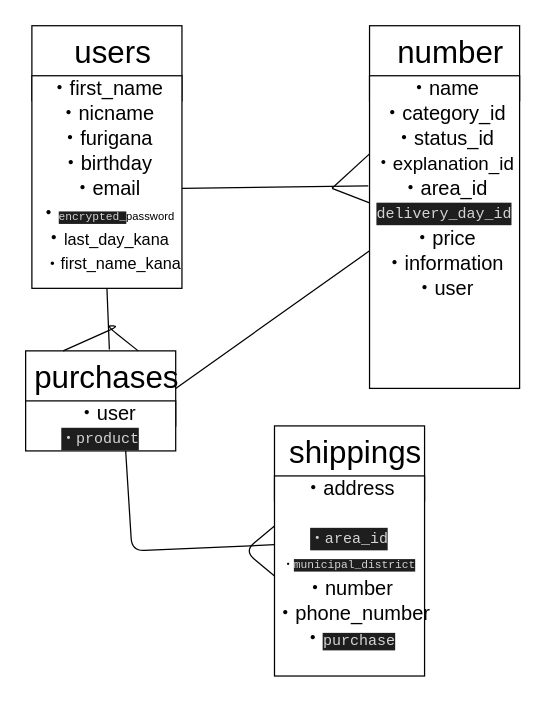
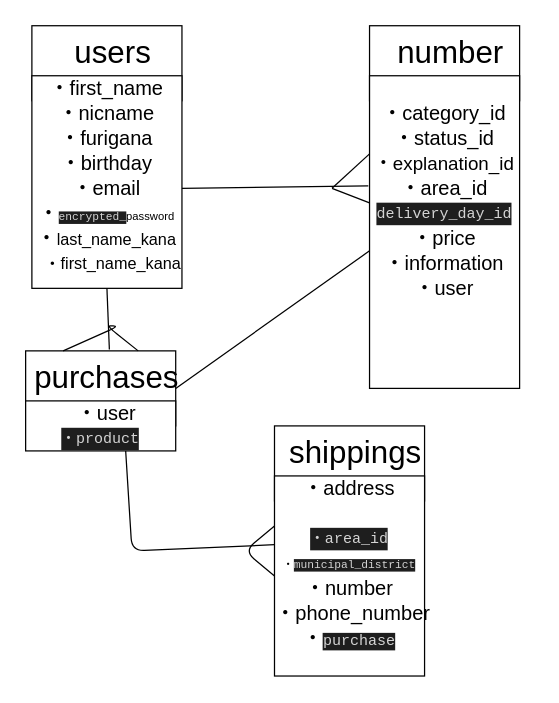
  <mxCell id="0" />
  <mxCell id="1" parent="0" />
  <mxCell id="2" value="" style="rounded=0;whiteSpace=wrap;html=1;fontFamily=Helvetica;" parent="1" vertex="1"><mxGeometry x="25" y="20" width="120" height="60" as="geometry" /></mxCell>
  <mxCell id="3" value="" style="rounded=0;whiteSpace=wrap;html=1;" parent="1" vertex="1"><mxGeometry x="25" y="60" width="120" height="170" as="geometry" /></mxCell>
  <mxCell id="4" value="&lt;font style=&quot;font-size: 25px&quot;&gt;users&lt;/font&gt;" style="text;html=1;strokeColor=none;fillColor=none;align=center;verticalAlign=middle;whiteSpace=wrap;rounded=0;fontFamily=Helvetica;" parent="1" vertex="1"><mxGeometry x="25" y="30" width="130" height="20" as="geometry" /></mxCell>
  <mxCell id="5" value="&lt;font style=&quot;font-size: 16px&quot;&gt;・first_name&lt;/font&gt;" style="text;html=1;strokeColor=none;fillColor=none;align=center;verticalAlign=middle;whiteSpace=wrap;rounded=0;fontFamily=Helvetica;" parent="1" vertex="1"><mxGeometry x="25" y="60" width="120" height="20" as="geometry" /></mxCell>
  <mxCell id="6" value="&lt;font style=&quot;font-size: 16px&quot;&gt;・birthday&lt;/font&gt;" style="text;html=1;strokeColor=none;fillColor=none;align=center;verticalAlign=middle;whiteSpace=wrap;rounded=0;fontFamily=Helvetica;" parent="1" vertex="1"><mxGeometry x="25" y="120" width="120" height="20" as="geometry" /></mxCell>
  <mxCell id="7" value="&lt;font style=&quot;font-size: 16px&quot;&gt;・email&lt;br&gt;&lt;/font&gt;" style="text;html=1;strokeColor=none;fillColor=none;align=center;verticalAlign=middle;whiteSpace=wrap;rounded=0;fontFamily=Helvetica;" parent="1" vertex="1"><mxGeometry x="25" y="140" width="120" height="20" as="geometry" /></mxCell>
  <mxCell id="8" value="&lt;span style=&quot;font-size: 16px&quot;&gt;・&lt;/span&gt;&lt;font style=&quot;font-size: 9px&quot;&gt;&lt;span style=&quot;background-color: rgb(30 , 30 , 30) ; color: rgb(212 , 212 , 212) ; font-family: &amp;#34;menlo&amp;#34; , &amp;#34;monaco&amp;#34; , &amp;#34;courier new&amp;#34; , monospace&quot;&gt;encrypted_&lt;/span&gt;&lt;span&gt;password&lt;/span&gt;&lt;/font&gt;" style="text;html=1;strokeColor=none;fillColor=none;align=center;verticalAlign=middle;whiteSpace=wrap;rounded=0;fontFamily=Helvetica;" parent="1" vertex="1"><mxGeometry x="25" y="160" width="120" height="20" as="geometry" /></mxCell>
  <mxCell id="9" value="&lt;span style=&quot;font-size: 16px&quot;&gt;・nicname&lt;/span&gt;" style="text;html=1;strokeColor=none;fillColor=none;align=center;verticalAlign=middle;whiteSpace=wrap;rounded=0;fontFamily=Helvetica;" parent="1" vertex="1"><mxGeometry x="45" y="80" width="80" height="20" as="geometry" /></mxCell>
  <mxCell id="10" value="&lt;span style=&quot;font-size: 16px&quot;&gt;・furigana&lt;/span&gt;" style="text;html=1;strokeColor=none;fillColor=none;align=center;verticalAlign=middle;whiteSpace=wrap;rounded=0;fontFamily=Helvetica;" parent="1" vertex="1"><mxGeometry x="25" y="100" width="120" height="20" as="geometry" /></mxCell>
  <mxCell id="11" style="edgeStyle=orthogonalEdgeStyle;rounded=0;orthogonalLoop=1;jettySize=auto;html=1;exitX=0.5;exitY=1;exitDx=0;exitDy=0;fontFamily=Helvetica;" parent="1" source="3" target="3" edge="1"><mxGeometry relative="1" as="geometry" /></mxCell>
  <mxCell id="12" value="" style="rounded=0;whiteSpace=wrap;html=1;fontFamily=Helvetica;" parent="1" vertex="1"><mxGeometry x="295" y="20" width="120" height="60" as="geometry" /></mxCell>
  <mxCell id="13" value="" style="rounded=0;whiteSpace=wrap;html=1;fontFamily=Helvetica;" parent="1" vertex="1"><mxGeometry x="295" y="60" width="120" height="250" as="geometry" /></mxCell>
  <mxCell id="14" value="&lt;font style=&quot;font-size: 25px&quot;&gt;number&lt;/font&gt;" style="text;html=1;strokeColor=none;fillColor=none;align=center;verticalAlign=middle;whiteSpace=wrap;rounded=0;fontFamily=Helvetica;" parent="1" vertex="1"><mxGeometry x="295" y="30" width="130" height="20" as="geometry" /></mxCell>
- <mxCell id="15" value="&lt;span style=&quot;font-size: 16px&quot;&gt;・name&lt;/span&gt;" style="text;html=1;strokeColor=none;fillColor=none;align=center;verticalAlign=middle;whiteSpace=wrap;rounded=0;fontFamily=Helvetica;" parent="1" vertex="1"><mxGeometry x="295" y="60" width="120" height="20" as="geometry" /></mxCell>
  <mxCell id="16" value="&lt;span style=&quot;font-size: 16px&quot;&gt;・status_id&lt;/span&gt;" style="text;html=1;strokeColor=none;fillColor=none;align=center;verticalAlign=middle;whiteSpace=wrap;rounded=0;fontFamily=Helvetica;" parent="1" vertex="1"><mxGeometry x="295" y="100" width="120" height="20" as="geometry" /></mxCell>
  <mxCell id="17" value="&lt;span style=&quot;font-size: 16px&quot;&gt;・category_id&lt;/span&gt;" style="text;html=1;strokeColor=none;fillColor=none;align=center;verticalAlign=middle;whiteSpace=wrap;rounded=0;fontFamily=Helvetica;" parent="1" vertex="1"><mxGeometry x="295" y="80" width="120" height="20" as="geometry" /></mxCell>
- <mxCell id="18" value="&lt;span style=&quot;font-size: 16px&quot;&gt;・&lt;/span&gt;&lt;font style=&quot;font-size: 13px&quot;&gt;last_day_kana&lt;/font&gt;" style="text;html=1;strokeColor=none;fillColor=none;align=center;verticalAlign=middle;whiteSpace=wrap;rounded=0;fontFamily=Helvetica;" parent="1" vertex="1"><mxGeometry x="25" y="180" width="120" height="20" as="geometry" /></mxCell>
+ <mxCell id="18" value="&lt;span style=&quot;font-size: 16px&quot;&gt;・&lt;/span&gt;&lt;font style=&quot;font-size: 13px&quot;&gt;last_name_kana&lt;/font&gt;" style="text;html=1;strokeColor=none;fillColor=none;align=center;verticalAlign=middle;whiteSpace=wrap;rounded=0;fontFamily=Helvetica;" parent="1" vertex="1"><mxGeometry x="25" y="180" width="120" height="20" as="geometry" /></mxCell>
  <mxCell id="19" value="&lt;font style=&quot;font-size: 16px&quot;&gt;&lt;div style=&quot;color: rgb(212 , 212 , 212) ; background-color: rgb(30 , 30 , 30) ; font-family: &amp;#34;menlo&amp;#34; , &amp;#34;monaco&amp;#34; , &amp;#34;courier new&amp;#34; , monospace ; font-size: 12px ; line-height: 18px&quot;&gt;delivery_day_id&lt;/div&gt;&lt;/font&gt;" style="text;html=1;strokeColor=none;fillColor=none;align=center;verticalAlign=middle;whiteSpace=wrap;rounded=0;fontFamily=Helvetica;" parent="1" vertex="1"><mxGeometry x="295" y="160" width="120" height="20" as="geometry" /></mxCell>
  <mxCell id="20" value="&lt;font style=&quot;font-size: 16px&quot;&gt;・area_id&lt;br&gt;&lt;/font&gt;" style="text;html=1;strokeColor=none;fillColor=none;align=center;verticalAlign=middle;whiteSpace=wrap;rounded=0;fontFamily=Helvetica;" parent="1" vertex="1"><mxGeometry x="295" y="140" width="120" height="20" as="geometry" /></mxCell>
  <mxCell id="21" value="&lt;font&gt;&lt;font style=&quot;font-size: 15px&quot;&gt;・explanation_id&lt;/font&gt;&lt;br&gt;&lt;/font&gt;" style="text;html=1;strokeColor=none;fillColor=none;align=center;verticalAlign=middle;whiteSpace=wrap;rounded=0;fontFamily=Helvetica;" parent="1" vertex="1"><mxGeometry x="295" y="120" width="120" height="20" as="geometry" /></mxCell>
  <mxCell id="22" value="&lt;font style=&quot;font-size: 16px&quot;&gt;・user&lt;br&gt;&lt;/font&gt;" style="text;html=1;strokeColor=none;fillColor=none;align=center;verticalAlign=middle;whiteSpace=wrap;rounded=0;fontFamily=Helvetica;" parent="1" vertex="1"><mxGeometry x="295" y="220" width="120" height="20" as="geometry" /></mxCell>
  <mxCell id="23" value="&lt;font style=&quot;font-size: 16px&quot;&gt;・information&lt;br&gt;&lt;/font&gt;" style="text;html=1;strokeColor=none;fillColor=none;align=center;verticalAlign=middle;whiteSpace=wrap;rounded=0;fontFamily=Helvetica;" parent="1" vertex="1"><mxGeometry x="295" width="120" height="20" as="geometry" y="200" /></mxCell>
  <mxCell id="24" value="&lt;font style=&quot;font-size: 16px&quot;&gt;・price&lt;br&gt;&lt;/font&gt;" style="text;html=1;strokeColor=none;fillColor=none;align=center;verticalAlign=middle;whiteSpace=wrap;rounded=0;fontFamily=Helvetica;" parent="1" vertex="1"><mxGeometry x="295" y="180" width="120" height="20" as="geometry" /></mxCell>
  <mxCell id="25" value="" style="rounded=0;whiteSpace=wrap;html=1;fontFamily=Helvetica;" parent="1" vertex="1"><mxGeometry x="20" y="280" width="120" height="60" as="geometry" /></mxCell>
  <mxCell id="26" value="" style="rounded=0;whiteSpace=wrap;html=1;" parent="1" vertex="1"><mxGeometry x="20" y="320" width="120" height="40" as="geometry" /></mxCell>
  <mxCell id="27" value="&lt;span style=&quot;font-size: 25px&quot;&gt;purchases&lt;/span&gt;" style="text;html=1;strokeColor=none;fillColor=none;align=center;verticalAlign=middle;whiteSpace=wrap;rounded=0;fontFamily=Helvetica;" parent="1" vertex="1"><mxGeometry x="20" y="290" width="130" height="20" as="geometry" /></mxCell>
  <mxCell id="28" value="&lt;span style=&quot;font-size: 16px&quot;&gt;・user&lt;/span&gt;" style="text;html=1;strokeColor=none;fillColor=none;align=center;verticalAlign=middle;whiteSpace=wrap;rounded=0;fontFamily=Helvetica;" parent="1" vertex="1"><mxGeometry x="25" y="320" width="120" height="20" as="geometry" /></mxCell>
  <mxCell id="29" value="&lt;div style=&quot;color: rgb(212 , 212 , 212) ; background-color: rgb(30 , 30 , 30) ; font-family: &amp;#34;menlo&amp;#34; , &amp;#34;monaco&amp;#34; , &amp;#34;courier new&amp;#34; , monospace ; line-height: 18px&quot;&gt;・product&lt;/div&gt;" style="text;html=1;strokeColor=none;fillColor=none;align=center;verticalAlign=middle;whiteSpace=wrap;rounded=0;fontFamily=Helvetica;" parent="1" vertex="1"><mxGeometry x="40" y="340" width="80" height="20" as="geometry" /></mxCell>
  <mxCell id="30" style="edgeStyle=orthogonalEdgeStyle;rounded=0;orthogonalLoop=1;jettySize=auto;html=1;exitX=0.5;exitY=1;exitDx=0;exitDy=0;fontFamily=Helvetica;" parent="1" source="26" target="26" edge="1"><mxGeometry relative="1" as="geometry" /></mxCell>
  <mxCell id="31" value="" style="rounded=0;whiteSpace=wrap;html=1;fontFamily=Helvetica;" parent="1" vertex="1"><mxGeometry x="219" y="340" width="120" height="60" as="geometry" /></mxCell>
  <mxCell id="32" value="" style="rounded=0;whiteSpace=wrap;html=1;" parent="1" vertex="1"><mxGeometry x="219" y="380" width="120" height="160" as="geometry" /></mxCell>
  <mxCell id="33" value="&lt;span style=&quot;font-size: 25px&quot;&gt;shippings&lt;/span&gt;" style="text;html=1;strokeColor=none;fillColor=none;align=center;verticalAlign=middle;whiteSpace=wrap;rounded=0;fontFamily=Helvetica;" parent="1" vertex="1"><mxGeometry x="219" y="350" width="130" height="20" as="geometry" /></mxCell>
  <mxCell id="34" value="&lt;span style=&quot;font-size: 16px&quot;&gt;・address&lt;/span&gt;" style="text;html=1;strokeColor=none;fillColor=none;align=center;verticalAlign=middle;whiteSpace=wrap;rounded=0;fontFamily=Helvetica;" parent="1" vertex="1"><mxGeometry x="219" y="380" width="120" height="20" as="geometry" /></mxCell>
  <mxCell id="35" value="&lt;font style=&quot;font-size: 9px&quot;&gt;・&lt;span style=&quot;background-color: rgb(30 , 30 , 30) ; color: rgb(212 , 212 , 212) ; font-family: &amp;#34;menlo&amp;#34; , &amp;#34;monaco&amp;#34; , &amp;#34;courier new&amp;#34; , monospace&quot;&gt;municipal_district&lt;/span&gt;&lt;/font&gt;" style="text;html=1;strokeColor=none;fillColor=none;align=center;verticalAlign=middle;whiteSpace=wrap;rounded=0;fontFamily=Helvetica;" parent="1" vertex="1"><mxGeometry x="219" y="440" width="120" height="20" as="geometry" /></mxCell>
  <mxCell id="36" value="&lt;font style=&quot;font-size: 16px&quot;&gt;・number&lt;br&gt;&lt;/font&gt;" style="text;html=1;strokeColor=none;fillColor=none;align=center;verticalAlign=middle;whiteSpace=wrap;rounded=0;fontFamily=Helvetica;" parent="1" vertex="1"><mxGeometry x="219" y="460" width="120" height="20" as="geometry" /></mxCell>
  <mxCell id="37" value="&lt;span style=&quot;font-size: 16px&quot;&gt;・phone_number&lt;/span&gt;" style="text;html=1;strokeColor=none;fillColor=none;align=center;verticalAlign=middle;whiteSpace=wrap;rounded=0;fontFamily=Helvetica;" parent="1" vertex="1"><mxGeometry x="219" y="480" width="126" height="20" as="geometry" /></mxCell>
  <mxCell id="38" value="&lt;div style=&quot;color: rgb(212 , 212 , 212) ; background-color: rgb(30 , 30 , 30) ; font-family: &amp;#34;menlo&amp;#34; , &amp;#34;monaco&amp;#34; , &amp;#34;courier new&amp;#34; , monospace ; line-height: 18px&quot;&gt;・area_id&lt;/div&gt;" style="text;html=1;strokeColor=none;fillColor=none;align=center;verticalAlign=middle;whiteSpace=wrap;rounded=0;fontFamily=Helvetica;" parent="1" vertex="1"><mxGeometry x="219" y="420" width="120" height="20" as="geometry" /></mxCell>
  <mxCell id="39" style="edgeStyle=orthogonalEdgeStyle;rounded=0;orthogonalLoop=1;jettySize=auto;html=1;exitX=0.5;exitY=1;exitDx=0;exitDy=0;fontFamily=Helvetica;" parent="1" source="32" target="32" edge="1"><mxGeometry relative="1" as="geometry" /></mxCell>
  <mxCell id="40" value="" style="endArrow=none;html=1;fontFamily=Helvetica;entryX=-0.008;entryY=0.352;entryDx=0;entryDy=0;exitX=1;exitY=0.5;exitDx=0;exitDy=0;entryPerimeter=0;" parent="1" source="7" target="13" edge="1"><mxGeometry width="50" height="50" relative="1" as="geometry"><mxPoint x="175" y="290" as="sourcePoint" /><mxPoint x="225" y="240" as="targetPoint" /></mxGeometry></mxCell>
  <mxCell id="41" value="" style="endArrow=none;html=1;fontFamily=Helvetica;entryX=0;entryY=0.25;entryDx=0;entryDy=0;" parent="1" target="13" edge="1"><mxGeometry width="50" height="50" relative="1" as="geometry"><mxPoint x="265" y="150" as="sourcePoint" /><mxPoint x="305" y="160" as="targetPoint" /></mxGeometry></mxCell>
  <mxCell id="42" value="" style="endArrow=none;html=1;fontFamily=Helvetica;entryX=0;entryY=1;entryDx=0;entryDy=0;" parent="1" source="13" edge="1"><mxGeometry width="50" height="50" relative="1" as="geometry"><mxPoint x="215" y="310" as="sourcePoint" /><mxPoint x="265" y="150" as="targetPoint" /></mxGeometry></mxCell>
  <mxCell id="43" value="" style="endArrow=none;html=1;fontFamily=Helvetica;entryX=0.5;entryY=1;entryDx=0;entryDy=0;exitX=0.558;exitY=-0.017;exitDx=0;exitDy=0;exitPerimeter=0;" parent="1" source="25" target="3" edge="1"><mxGeometry width="50" height="50" relative="1" as="geometry"><mxPoint x="175" y="290" as="sourcePoint" /><mxPoint x="225" y="240" as="targetPoint" /></mxGeometry></mxCell>
  <mxCell id="44" value="" style="endArrow=none;html=1;fontFamily=Helvetica;exitX=0.25;exitY=0;exitDx=0;exitDy=0;entryX=0.75;entryY=0;entryDx=0;entryDy=0;" parent="1" source="25" target="25" edge="1"><mxGeometry width="50" height="50" relative="1" as="geometry"><mxPoint x="55" y="270" as="sourcePoint" /><mxPoint x="225" y="240" as="targetPoint" /><Array as="points"><mxPoint x="95" y="260" /><mxPoint x="85" y="260" /></Array></mxGeometry></mxCell>
  <mxCell id="45" value="" style="endArrow=none;html=1;fontFamily=Helvetica;entryX=0;entryY=1;entryDx=0;entryDy=0;" parent="1" target="24" edge="1"><mxGeometry width="50" height="50" relative="1" as="geometry"><mxPoint x="140" y="310" as="sourcePoint" /><mxPoint x="190" y="260" as="targetPoint" /></mxGeometry></mxCell>
  <mxCell id="46" value="" style="endArrow=none;html=1;fontFamily=Helvetica;exitX=0.75;exitY=1;exitDx=0;exitDy=0;entryX=0;entryY=0.75;entryDx=0;entryDy=0;" parent="1" source="29" target="38" edge="1"><mxGeometry width="50" height="50" relative="1" as="geometry"><mxPoint x="175" y="290" as="sourcePoint" /><mxPoint x="225" y="240" as="targetPoint" /><Array as="points"><mxPoint x="105" y="440" /></Array></mxGeometry></mxCell>
  <mxCell id="47" value="" style="endArrow=none;html=1;fontFamily=Helvetica;entryX=0;entryY=0;entryDx=0;entryDy=0;exitX=0;exitY=0.25;exitDx=0;exitDy=0;" parent="1" source="32" target="36" edge="1"><mxGeometry width="50" height="50" relative="1" as="geometry"><mxPoint x="215" y="400" as="sourcePoint" /><mxPoint x="225" y="240" as="targetPoint" /><Array as="points"><mxPoint x="195" y="440" /></Array></mxGeometry></mxCell>
  <mxCell id="48" value="&lt;font style=&quot;font-size: 13px&quot;&gt;・first_name_kana&lt;/font&gt;" style="text;html=1;strokeColor=none;fillColor=none;align=center;verticalAlign=middle;whiteSpace=wrap;rounded=0;fontFamily=Helvetica;" vertex="1" parent="1"><mxGeometry x="30" width="120" height="20" as="geometry" y="200" /></mxCell>
  <mxCell id="49" value="&lt;span style=&quot;font-size: 16px&quot;&gt;・&lt;/span&gt;&lt;span style=&quot;background-color: rgb(30 , 30 , 30) ; color: rgb(212 , 212 , 212) ; font-family: &amp;#34;menlo&amp;#34; , &amp;#34;monaco&amp;#34; , &amp;#34;courier new&amp;#34; , monospace&quot;&gt;purchase&lt;/span&gt;" style="text;html=1;strokeColor=none;fillColor=none;align=center;verticalAlign=middle;whiteSpace=wrap;rounded=0;fontFamily=Helvetica;" vertex="1" parent="1"><mxGeometry x="216" y="500" width="126" height="20" as="geometry" /></mxCell>
